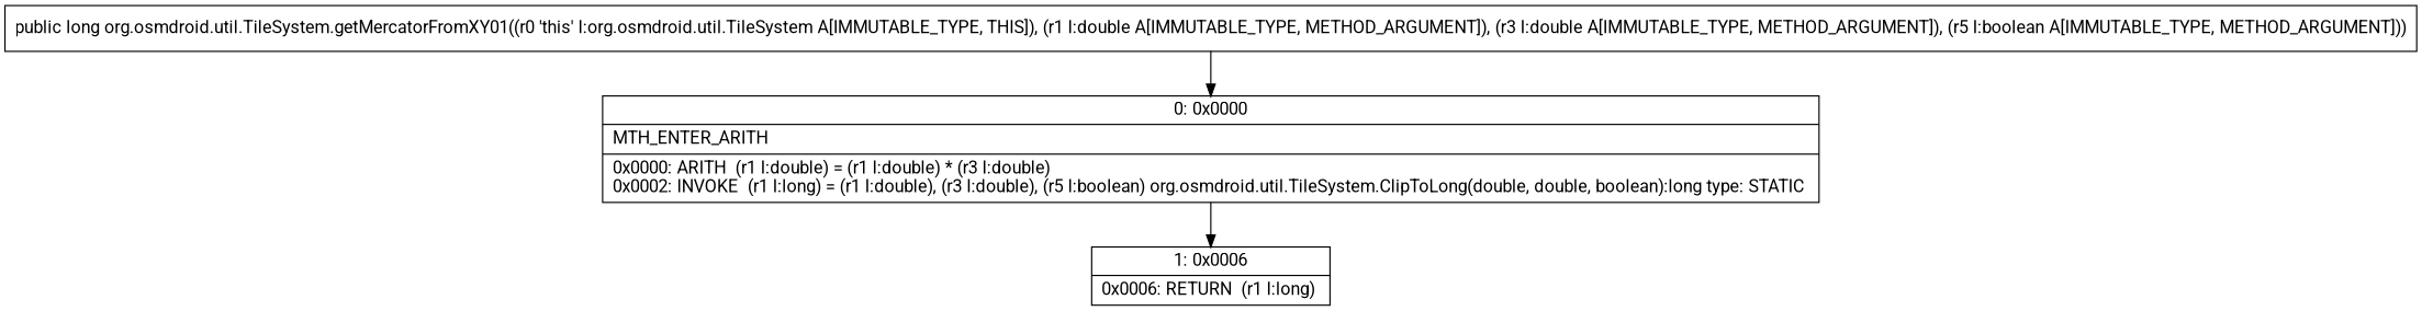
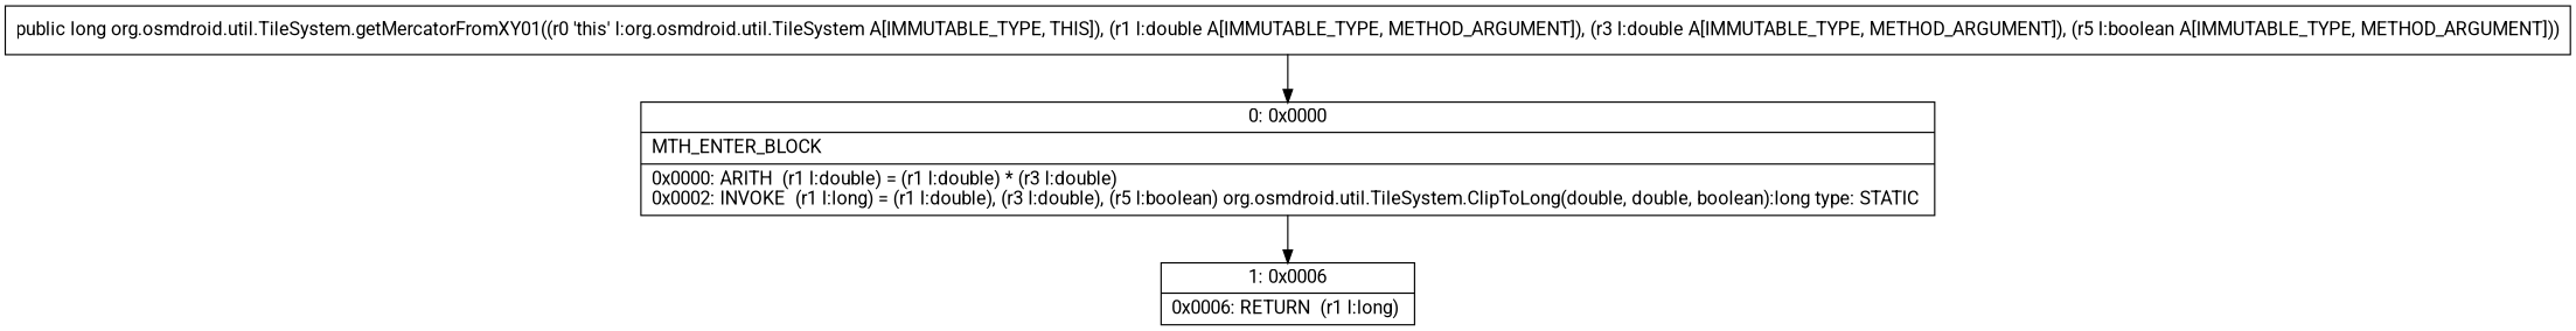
  digraph {
    fontname=Roboto
    node [shape=record fontname=Roboto]
    edge [fontname=Roboto]
-   n1 [label="{0\:\ 0x0000|MTH_ENTER_ARITH\l|0x0000: ARITH  (r1 I:double) = (r1 I:double) * (r3 I:double) \l0x0002: INVOKE  (r1 I:long) = (r1 I:double), (r3 I:double), (r5 I:boolean) org.osmdroid.util.TileSystem.ClipToLong(double, double, boolean):long type: STATIC \l}"]
+   n1 [label="{0\:\ 0x0000|MTH_ENTER_BLOCK\l|0x0000: ARITH  (r1 I:double) = (r1 I:double) * (r3 I:double) \l0x0002: INVOKE  (r1 I:long) = (r1 I:double), (r3 I:double), (r5 I:boolean) org.osmdroid.util.TileSystem.ClipToLong(double, double, boolean):long type: STATIC \l}"]
    n2 [label="{1\:\ 0x0006|0x0006: RETURN  (r1 I:long) \l}"]
    n3 [label="{public long org.osmdroid.util.TileSystem.getMercatorFromXY01((r0 'this' I:org.osmdroid.util.TileSystem A[IMMUTABLE_TYPE, THIS]), (r1 I:double A[IMMUTABLE_TYPE, METHOD_ARGUMENT]), (r3 I:double A[IMMUTABLE_TYPE, METHOD_ARGUMENT]), (r5 I:boolean A[IMMUTABLE_TYPE, METHOD_ARGUMENT])) }"]
    n1 -> n2
    n3 -> n1
  }
